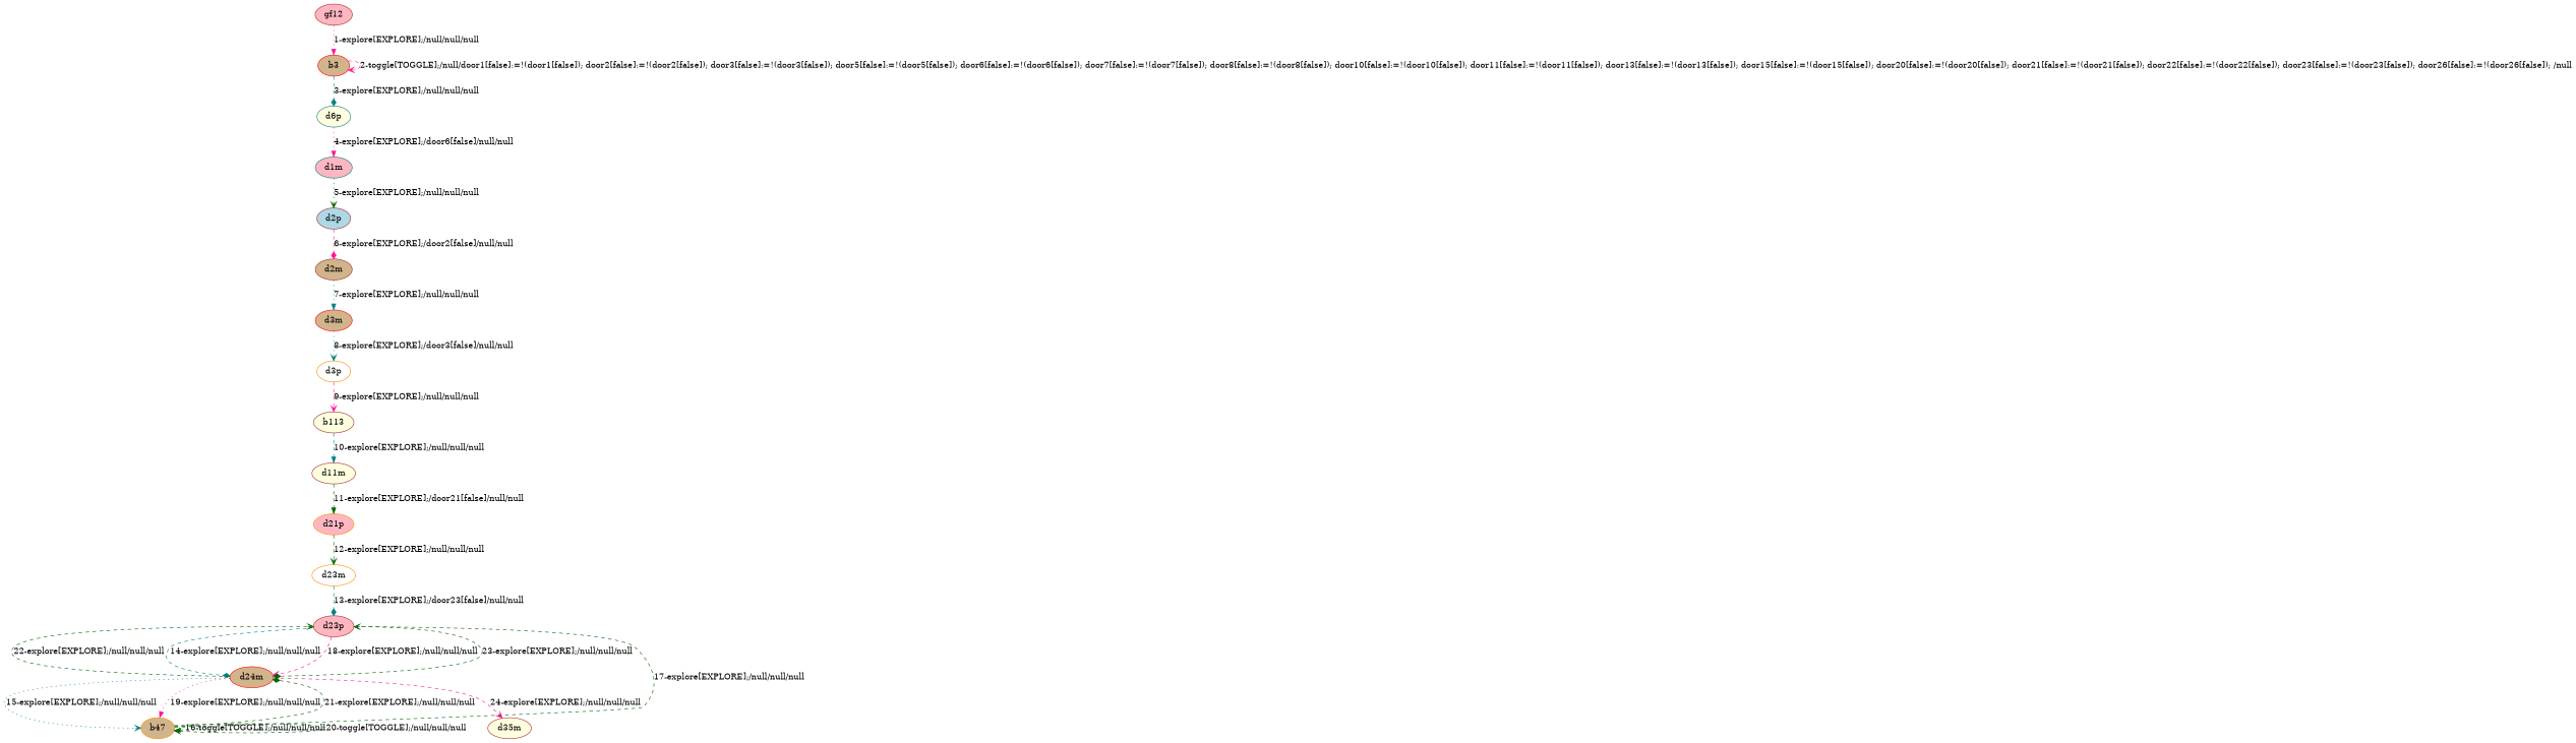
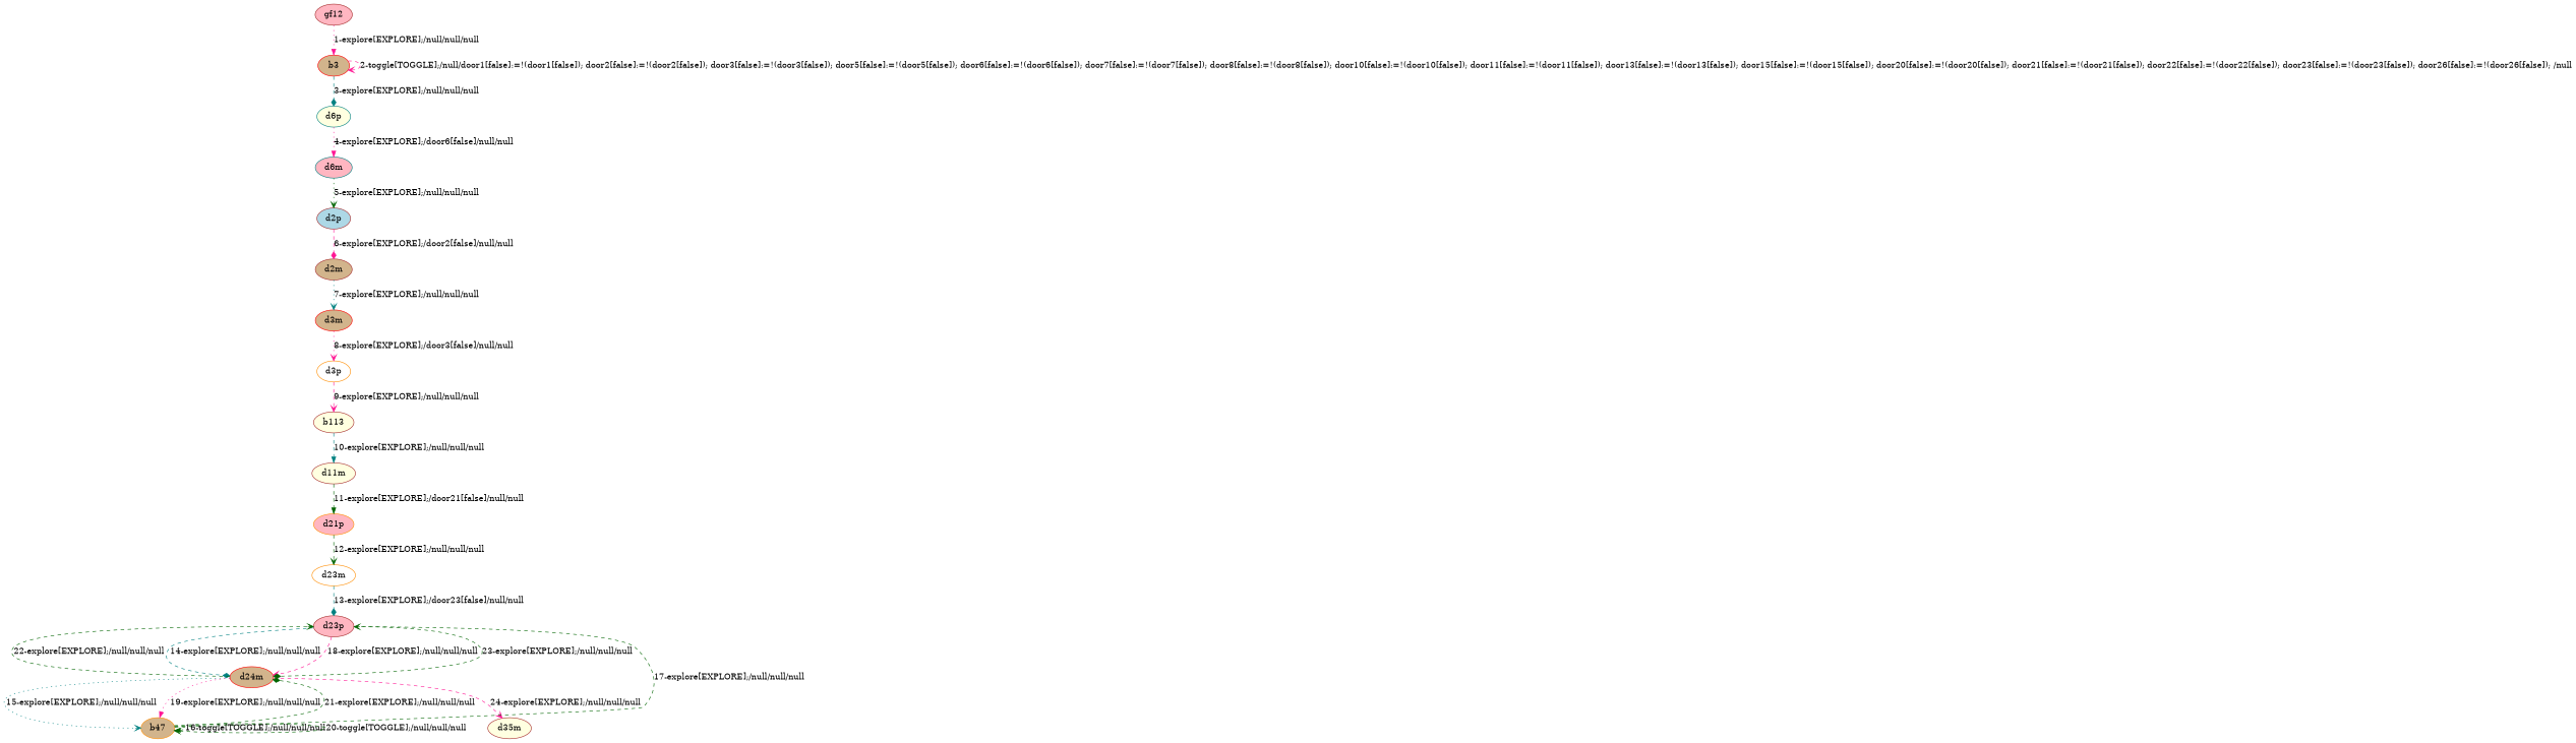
  digraph {
    node [color=brown fillcolor=tan style=filled]
    edge [arrowhead=vee color=darkgreen style=dashed]
    gf12 [fillcolor=lightpink]
    n2 [color=red label=b3]
    d6p [color=teal fillcolor=lightyellow]
-   d6m [color=teal fillcolor=lightpink label=d1m]
+   d6m [color=teal fillcolor=lightpink]
    d2p [fillcolor=lightblue]
    d2m
    d3m [color=red]
    d3p [color=darkorange fillcolor=white]
    b113 [fillcolor=lightyellow]
    n10 [fillcolor=lightyellow label=d11m]
    d21p [color=darkorange fillcolor=lightpink]
    d23m [color=darkorange fillcolor=white]
    d23p [fillcolor=lightpink]
    d24m [color=red]
    b47 [color=darkorange]
    d35m [fillcolor=lightyellow]
    gf12 -> n2 [arrowhead=normal color=deeppink label="1-explore[EXPLORE];/null/null/null" style=dotted]
    n2 -> n2 [color=deeppink label="2-toggle[TOGGLE];/null/door1[false]:=!(door1[false]); door2[false]:=!(door2[false]); door3[false]:=!(door3[false]); door5[false]:=!(door5[false]); door6[false]:=!(door6[false]); door7[false]:=!(door7[false]); door8[false]:=!(door8[false]); door10[false]:=!(door10[false]); door11[false]:=!(door11[false]); door13[false]:=!(door13[false]); door15[false]:=!(door15[false]); door20[false]:=!(door20[false]); door21[false]:=!(door21[false]); door22[false]:=!(door22[false]); door23[false]:=!(door23[false]); door26[false]:=!(door26[false]); /null"]
    n2 -> d6p [arrowhead=diamond color=teal label="3-explore[EXPLORE];/null/null/null"]
    d6p -> d6m [arrowhead=normal color=deeppink label="4-explore[EXPLORE];/door6[false]/null/null" style=dotted]
    d6m -> d2p [label="5-explore[EXPLORE];/null/null/null" style=dotted]
    d2p -> d2m [arrowhead=diamond color=deeppink label="6-explore[EXPLORE];/door2[false]/null/null"]
-   d2m -> d3m [arrowhead=normal color=teal label="7-explore[EXPLORE];/null/null/null" style=dotted]
-   d3m -> d3p [color=teal label="8-explore[EXPLORE];/door3[false]/null/null" style=dotted]
+   d2m -> d3m [color=teal label="7-explore[EXPLORE];/null/null/null" style=dotted]
+   d3m -> d3p [color=deeppink label="8-explore[EXPLORE];/door3[false]/null/null" style=dotted]
    d3p -> b113 [color=deeppink label="9-explore[EXPLORE];/null/null/null"]
    b113 -> n10 [arrowhead=normal color=teal label="10-explore[EXPLORE];/null/null/null"]
    n10 -> d21p [arrowhead=normal label="11-explore[EXPLORE];/door21[false]/null/null"]
    d21p -> d23m [label="12-explore[EXPLORE];/null/null/null"]
    d23m -> d23p [arrowhead=diamond color=teal label="13-explore[EXPLORE];/door23[false]/null/null"]
    d23p -> d24m [arrowhead=diamond color=teal label="14-explore[EXPLORE];/null/null/null"]
    d23p -> d24m [color=deeppink label="18-explore[EXPLORE];/null/null/null"]
    d23p -> d24m [arrowhead=diamond label="23-explore[EXPLORE];/null/null/null"]
    d24m -> d23p [label="22-explore[EXPLORE];/null/null/null"]
    d24m -> b47 [color=teal label="15-explore[EXPLORE];/null/null/null" style=dotted]
    d24m -> b47 [arrowhead=normal color=deeppink label="19-explore[EXPLORE];/null/null/null" style=dotted]
    d24m -> d35m [color=deeppink label="24-explore[EXPLORE];/null/null/null"]
    b47 -> d23p [label="17-explore[EXPLORE];/null/null/null"]
    b47 -> d24m [arrowhead=diamond label="21-explore[EXPLORE];/null/null/null"]
    b47 -> b47 [arrowhead=normal label="16-toggle[TOGGLE];/null/null/null"]
    b47 -> b47 [label="20-toggle[TOGGLE];/null/null/null"]
  }
